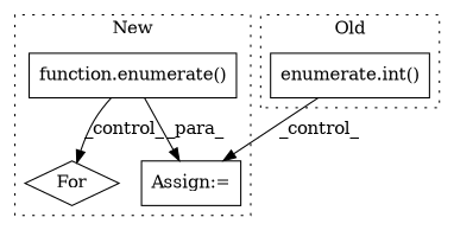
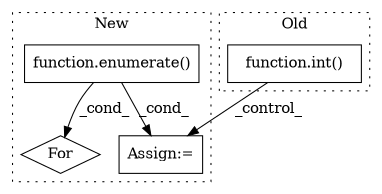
  digraph {
    node [a=75 shape=box]
    n1 [l="10,1" label="function.enumerate()" s="4254,4273"]
    n2 [a=107 l="4,14" label=For s="4230,4274" shape=diamond]
    n3 [a=68 l=9 label="Assign:=" s=4473]
-   n4 [l="21,1" label="enumerate.int()" s="2962,3039"]
+   n4 [l="21,1" label="function.int()" s="2962,3039"]
    subgraph cluster_1 {
      label=New
      style=dotted
      n1
      n2
      n3
    }
    subgraph cluster_2 {
      label=Old
      style=dotted
      n4
    }
-   n1 -> n2 [label=_control_]
-   n1 -> n3 [label=_para_]
+   n1 -> n2 [label=_cond_]
+   n1 -> n3 [label=_cond_]
    n4 -> n3 [label=_control_]
  }
